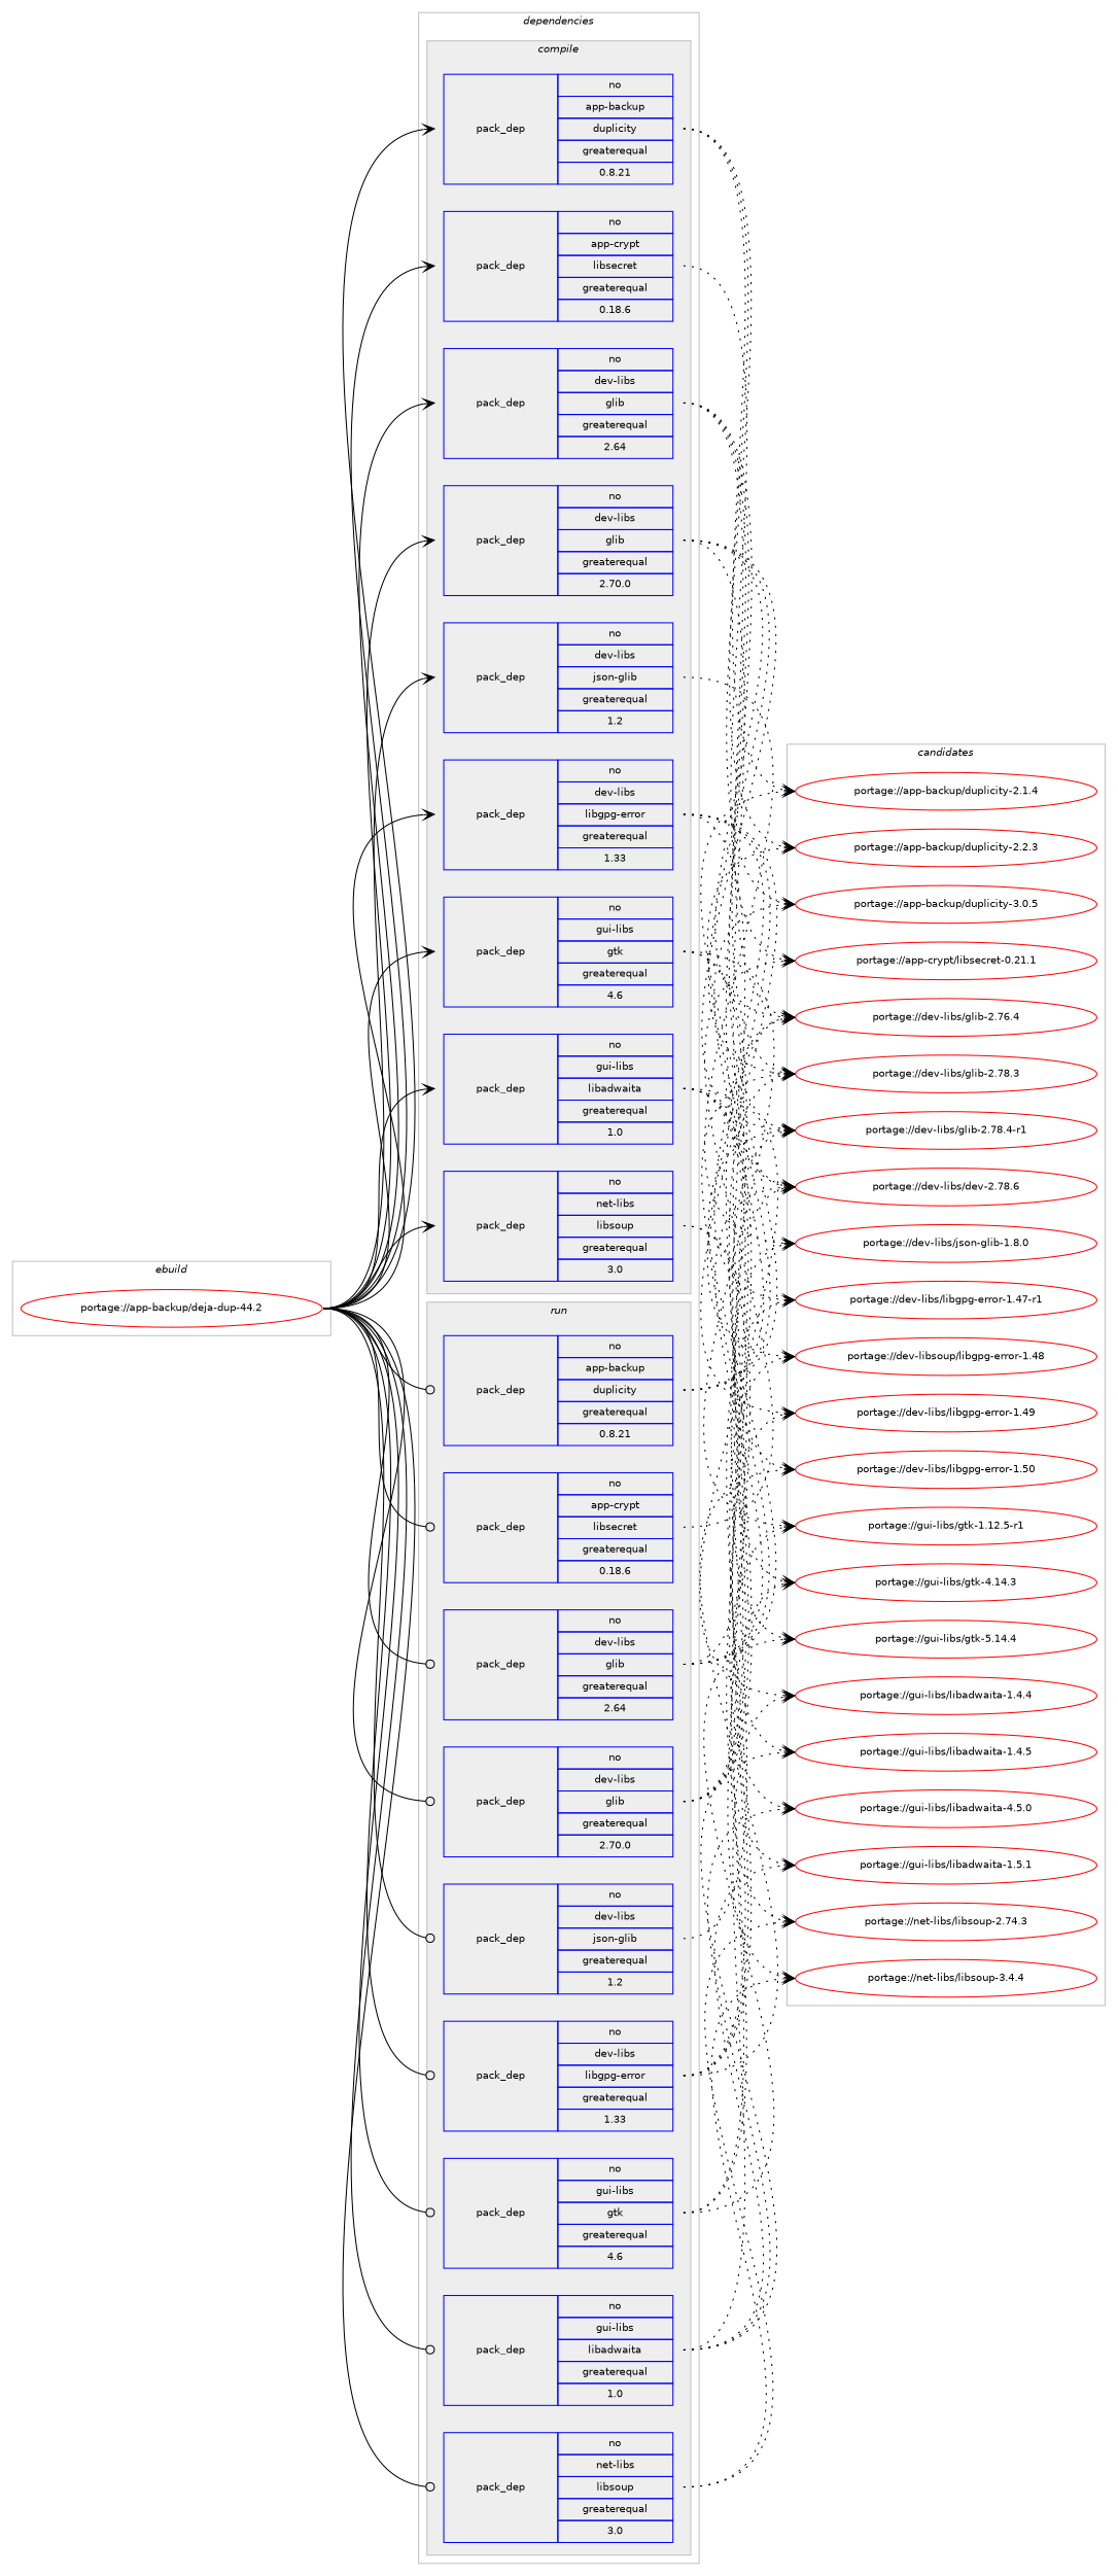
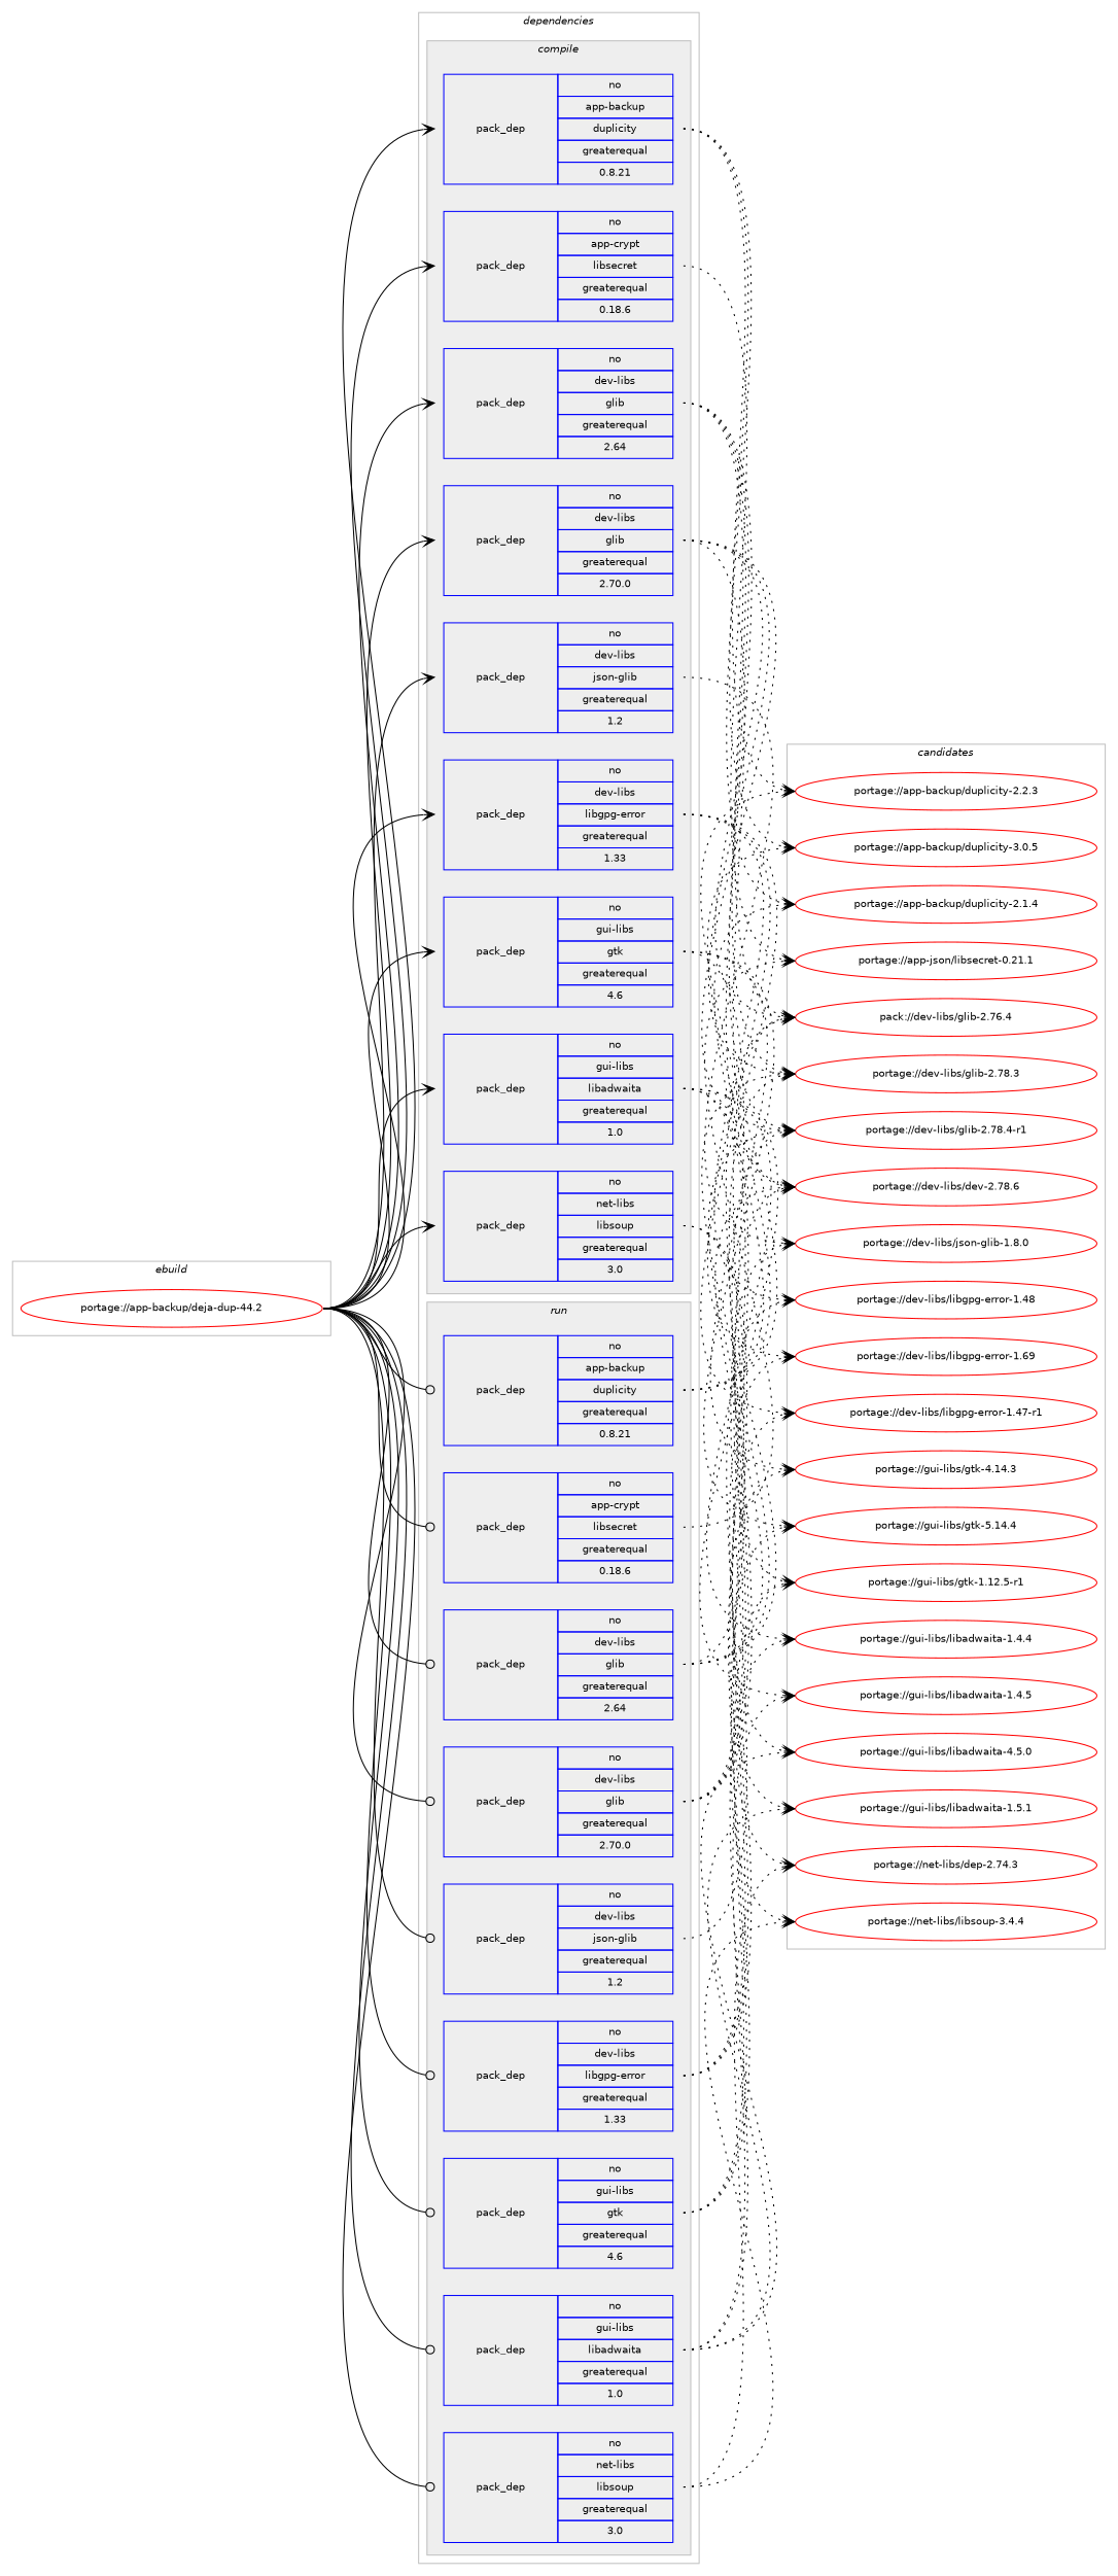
  digraph {
    compound=true
    concentrate=true
    fontname=Helvetica
    fontsize=10
    newrank=true
    rankdir=LR
    ranksep=1.5
    node [color=red fontname=Helvetica fontsize=10]
    edge [arrowhead=vee headport=w style=dotted tailport=e weight=100]
    n1 [label="portage://app-backup/deja-dup-44.2" width=4]
    n2 [color=blue label=<<TABLE BORDER="0" CELLBORDER="1" CELLSPACING="0" CELLPADDING="4" WIDTH="220"><TR><TD ROWSPAN="6" CELLPADDING="30">pack_dep</TD></TR><TR><TD WIDTH="110">no</TD></TR><TR><TD>app-backup</TD></TR><TR><TD>duplicity</TD></TR><TR><TD>greaterequal</TD></TR><TR><TD>0.8.21</TD></TR></TABLE>> shape=none]
    n3 [color=blue label=<<TABLE BORDER="0" CELLBORDER="1" CELLSPACING="0" CELLPADDING="4" WIDTH="220"><TR><TD ROWSPAN="6" CELLPADDING="30">pack_dep</TD></TR><TR><TD WIDTH="110">no</TD></TR><TR><TD>app-crypt</TD></TR><TR><TD>libsecret</TD></TR><TR><TD>greaterequal</TD></TR><TR><TD>0.18.6</TD></TR></TABLE>> shape=none]
    n4 [color=blue label=<<TABLE BORDER="0" CELLBORDER="1" CELLSPACING="0" CELLPADDING="4" WIDTH="220"><TR><TD ROWSPAN="6" CELLPADDING="30">pack_dep</TD></TR><TR><TD WIDTH="110">no</TD></TR><TR><TD>dev-libs</TD></TR><TR><TD>glib</TD></TR><TR><TD>greaterequal</TD></TR><TR><TD>2.64</TD></TR></TABLE>> shape=none]
    n5 [color=blue label=<<TABLE BORDER="0" CELLBORDER="1" CELLSPACING="0" CELLPADDING="4" WIDTH="220"><TR><TD ROWSPAN="6" CELLPADDING="30">pack_dep</TD></TR><TR><TD WIDTH="110">no</TD></TR><TR><TD>dev-libs</TD></TR><TR><TD>glib</TD></TR><TR><TD>greaterequal</TD></TR><TR><TD>2.70.0</TD></TR></TABLE>> shape=none]
    n6 [color=blue label=<<TABLE BORDER="0" CELLBORDER="1" CELLSPACING="0" CELLPADDING="4" WIDTH="220"><TR><TD ROWSPAN="6" CELLPADDING="30">pack_dep</TD></TR><TR><TD WIDTH="110">no</TD></TR><TR><TD>dev-libs</TD></TR><TR><TD>json-glib</TD></TR><TR><TD>greaterequal</TD></TR><TR><TD>1.2</TD></TR></TABLE>> shape=none]
    n7 [color=blue label=<<TABLE BORDER="0" CELLBORDER="1" CELLSPACING="0" CELLPADDING="4" WIDTH="220"><TR><TD ROWSPAN="6" CELLPADDING="30">pack_dep</TD></TR><TR><TD WIDTH="110">no</TD></TR><TR><TD>dev-libs</TD></TR><TR><TD>libgpg-error</TD></TR><TR><TD>greaterequal</TD></TR><TR><TD>1.33</TD></TR></TABLE>> shape=none]
    n8 [color=blue label=<<TABLE BORDER="0" CELLBORDER="1" CELLSPACING="0" CELLPADDING="4" WIDTH="220"><TR><TD ROWSPAN="6" CELLPADDING="30">pack_dep</TD></TR><TR><TD WIDTH="110">no</TD></TR><TR><TD>gui-libs</TD></TR><TR><TD>gtk</TD></TR><TR><TD>greaterequal</TD></TR><TR><TD>4.6</TD></TR></TABLE>> shape=none]
    n9 [color=blue label=<<TABLE BORDER="0" CELLBORDER="1" CELLSPACING="0" CELLPADDING="4" WIDTH="220"><TR><TD ROWSPAN="6" CELLPADDING="30">pack_dep</TD></TR><TR><TD WIDTH="110">no</TD></TR><TR><TD>gui-libs</TD></TR><TR><TD>libadwaita</TD></TR><TR><TD>greaterequal</TD></TR><TR><TD>1.0</TD></TR></TABLE>> shape=none]
    n10 [color=blue label=<<TABLE BORDER="0" CELLBORDER="1" CELLSPACING="0" CELLPADDING="4" WIDTH="220"><TR><TD ROWSPAN="6" CELLPADDING="30">pack_dep</TD></TR><TR><TD WIDTH="110">no</TD></TR><TR><TD>net-libs</TD></TR><TR><TD>libsoup</TD></TR><TR><TD>greaterequal</TD></TR><TR><TD>3.0</TD></TR></TABLE>> shape=none]
    n11 [color=blue label=<<TABLE BORDER="0" CELLBORDER="1" CELLSPACING="0" CELLPADDING="4" WIDTH="220"><TR><TD ROWSPAN="6" CELLPADDING="30">pack_dep</TD></TR><TR><TD WIDTH="110">no</TD></TR><TR><TD>app-backup</TD></TR><TR><TD>duplicity</TD></TR><TR><TD>greaterequal</TD></TR><TR><TD>0.8.21</TD></TR></TABLE>> shape=none]
    n12 [color=blue label=<<TABLE BORDER="0" CELLBORDER="1" CELLSPACING="0" CELLPADDING="4" WIDTH="220"><TR><TD ROWSPAN="6" CELLPADDING="30">pack_dep</TD></TR><TR><TD WIDTH="110">no</TD></TR><TR><TD>app-crypt</TD></TR><TR><TD>libsecret</TD></TR><TR><TD>greaterequal</TD></TR><TR><TD>0.18.6</TD></TR></TABLE>> shape=none]
    n13 [color=blue label=<<TABLE BORDER="0" CELLBORDER="1" CELLSPACING="0" CELLPADDING="4" WIDTH="220"><TR><TD ROWSPAN="6" CELLPADDING="30">pack_dep</TD></TR><TR><TD WIDTH="110">no</TD></TR><TR><TD>dev-libs</TD></TR><TR><TD>glib</TD></TR><TR><TD>greaterequal</TD></TR><TR><TD>2.64</TD></TR></TABLE>> shape=none]
    n14 [color=blue label=<<TABLE BORDER="0" CELLBORDER="1" CELLSPACING="0" CELLPADDING="4" WIDTH="220"><TR><TD ROWSPAN="6" CELLPADDING="30">pack_dep</TD></TR><TR><TD WIDTH="110">no</TD></TR><TR><TD>dev-libs</TD></TR><TR><TD>glib</TD></TR><TR><TD>greaterequal</TD></TR><TR><TD>2.70.0</TD></TR></TABLE>> shape=none]
    n15 [color=blue label=<<TABLE BORDER="0" CELLBORDER="1" CELLSPACING="0" CELLPADDING="4" WIDTH="220"><TR><TD ROWSPAN="6" CELLPADDING="30">pack_dep</TD></TR><TR><TD WIDTH="110">no</TD></TR><TR><TD>dev-libs</TD></TR><TR><TD>json-glib</TD></TR><TR><TD>greaterequal</TD></TR><TR><TD>1.2</TD></TR></TABLE>> shape=none]
    n16 [color=blue label=<<TABLE BORDER="0" CELLBORDER="1" CELLSPACING="0" CELLPADDING="4" WIDTH="220"><TR><TD ROWSPAN="6" CELLPADDING="30">pack_dep</TD></TR><TR><TD WIDTH="110">no</TD></TR><TR><TD>dev-libs</TD></TR><TR><TD>libgpg-error</TD></TR><TR><TD>greaterequal</TD></TR><TR><TD>1.33</TD></TR></TABLE>> shape=none]
    n17 [color=blue label=<<TABLE BORDER="0" CELLBORDER="1" CELLSPACING="0" CELLPADDING="4" WIDTH="220"><TR><TD ROWSPAN="6" CELLPADDING="30">pack_dep</TD></TR><TR><TD WIDTH="110">no</TD></TR><TR><TD>gui-libs</TD></TR><TR><TD>gtk</TD></TR><TR><TD>greaterequal</TD></TR><TR><TD>4.6</TD></TR></TABLE>> shape=none]
    n18 [color=blue label=<<TABLE BORDER="0" CELLBORDER="1" CELLSPACING="0" CELLPADDING="4" WIDTH="220"><TR><TD ROWSPAN="6" CELLPADDING="30">pack_dep</TD></TR><TR><TD WIDTH="110">no</TD></TR><TR><TD>gui-libs</TD></TR><TR><TD>libadwaita</TD></TR><TR><TD>greaterequal</TD></TR><TR><TD>1.0</TD></TR></TABLE>> shape=none]
    n19 [color=blue label=<<TABLE BORDER="0" CELLBORDER="1" CELLSPACING="0" CELLPADDING="4" WIDTH="220"><TR><TD ROWSPAN="6" CELLPADDING="30">pack_dep</TD></TR><TR><TD WIDTH="110">no</TD></TR><TR><TD>net-libs</TD></TR><TR><TD>libsoup</TD></TR><TR><TD>greaterequal</TD></TR><TR><TD>3.0</TD></TR></TABLE>> shape=none]
    n20 [label="portage://app-backup/duplicity-2.1.4" width=4]
    n21 [label="portage://app-backup/duplicity-2.2.3" width=4]
    n22 [label="portage://app-backup/duplicity-3.0.5" width=4]
-   n23 [label="portage://app-crypt/libsecret-0.21.1" width=4]
-   n24 [label="portage://dev-libs/glib-2.76.4" width=4]
+   n23 [label="portage://app-json/libsecret-0.21.1" width=4]
+   n24 [label="pack://dev-libs/glib-2.76.4" width=4]
    n25 [label="portage://dev-libs/glib-2.78.3" width=4]
    n26 [label="portage://dev-libs/glib-2.78.4-r1" width=4]
    n27 [label="portage://dev-libs/dev-2.78.6" width=4]
    n28 [label="portage://dev-libs/json-glib-1.8.0" width=4]
    n29 [label="portage://dev-libs/libgpg-error-1.47-r1" width=4]
-   n30 [label="portage://dev-libsoup/libgpg-error-1.48" width=4]
-   n31 [label="portage://dev-libs/libgpg-error-1.49" width=4]
-   n32 [label="portage://dev-libs/libgpg-error-1.50" width=4]
+   n30 [label="portage://dev-libs/libgpg-error-1.48" width=4]
+   n31 [label="portage://dev-libs/libgpg-error-1.69" width=4]
    n33 [label="portage://gui-libs/gtk-1.12.5-r1" width=4]
    n34 [label="portage://gui-libs/gtk-4.14.3" width=4]
    n35 [label="portage://gui-libs/gtk-5.14.4" width=4]
    n36 [label="portage://gui-libs/libadwaita-1.4.4" width=4]
    n37 [label="portage://gui-libs/libadwaita-1.4.5" width=4]
    n38 [label="portage://gui-libs/libadwaita-4.5.0" width=4]
    n39 [label="portage://gui-libs/libadwaita-1.5.1" width=4]
-   n40 [label="portage://net-libs/libsoup-2.74.3" width=4]
+   n40 [label="portage://net-libs/dep-2.74.3" width=4]
    n41 [label="portage://net-libs/libsoup-3.4.4" width=4]
    subgraph cluster_1 {
      color=gray
      label=<<i>ebuild</i>>
      rank=same
      n1
    }
    subgraph cluster_2 {
      color=gray
      label=<<i>dependencies</i>>
      subgraph cluster_3 {
        color=gray
        fillcolor="#eeeeee"
        label=<<i>compile</i>>
        style=filled
        subgraph sub_4 {
          color=gray
          fillcolor="#eeeeee"
          label=<<i>compile</i>>
          style=filled
          n2
        }
        subgraph sub_5 {
          color=gray
          fillcolor="#eeeeee"
          label=<<i>compile</i>>
          style=filled
          n3
        }
        subgraph sub_6 {
          color=gray
          fillcolor="#eeeeee"
          label=<<i>compile</i>>
          style=filled
          n4
        }
        subgraph sub_7 {
          color=gray
          fillcolor="#eeeeee"
          label=<<i>compile</i>>
          style=filled
          n5
        }
        subgraph sub_8 {
          color=gray
          fillcolor="#eeeeee"
          label=<<i>compile</i>>
          style=filled
          n6
        }
        subgraph sub_9 {
          color=gray
          fillcolor="#eeeeee"
          label=<<i>compile</i>>
          style=filled
          n7
        }
        subgraph sub_10 {
          color=gray
          fillcolor="#eeeeee"
          label=<<i>compile</i>>
          style=filled
          n8
        }
        subgraph sub_11 {
          color=gray
          fillcolor="#eeeeee"
          label=<<i>compile</i>>
          style=filled
          n9
        }
        subgraph sub_12 {
          color=gray
          fillcolor="#eeeeee"
          label=<<i>compile</i>>
          style=filled
          n10
        }
      }
      subgraph cluster_13 {
        color=gray
        fillcolor="#eeeeee"
        label=<<i>compile and run</i>>
        style=filled
      }
      subgraph cluster_14 {
        color=gray
        fillcolor="#eeeeee"
        label=<<i>run</i>>
        style=filled
        subgraph sub_15 {
          color=gray
          fillcolor="#eeeeee"
          label=<<i>run</i>>
          style=filled
          n11
        }
        subgraph sub_16 {
          color=gray
          fillcolor="#eeeeee"
          label=<<i>run</i>>
          style=filled
          n12
        }
        subgraph sub_17 {
          color=gray
          fillcolor="#eeeeee"
          label=<<i>run</i>>
          style=filled
          n13
        }
        subgraph sub_18 {
          color=gray
          fillcolor="#eeeeee"
          label=<<i>run</i>>
          style=filled
          n14
        }
        subgraph sub_19 {
          color=gray
          fillcolor="#eeeeee"
          label=<<i>run</i>>
          style=filled
          n15
        }
        subgraph sub_20 {
          color=gray
          fillcolor="#eeeeee"
          label=<<i>run</i>>
          style=filled
          n16
        }
        subgraph sub_21 {
          color=gray
          fillcolor="#eeeeee"
          label=<<i>run</i>>
          style=filled
          n17
        }
        subgraph sub_22 {
          color=gray
          fillcolor="#eeeeee"
          label=<<i>run</i>>
          style=filled
          n18
        }
        subgraph sub_23 {
          color=gray
          fillcolor="#eeeeee"
          label=<<i>run</i>>
          style=filled
          n19
        }
      }
    }
    subgraph cluster_24 {
      color=gray
      label=<<i>candidates</i>>
      rank=same
      subgraph sub_25 {
        color=black
        label=<<i>candidates</i>>
        nodesep=1
        rank=same
        n20
        n21
        n22
      }
      subgraph sub_26 {
        color=black
        label=<<i>candidates</i>>
        nodesep=1
        rank=same
        n23
      }
      subgraph sub_27 {
        color=black
        label=<<i>candidates</i>>
        nodesep=1
        rank=same
        n24
        n25
        n26
        n27
      }
      subgraph sub_28 {
        color=black
        label=<<i>candidates</i>>
        nodesep=1
        rank=same
        n24
        n25
        n26
        n27
      }
      subgraph sub_29 {
        color=black
        label=<<i>candidates</i>>
        nodesep=1
        rank=same
        n28
      }
      subgraph sub_30 {
        color=black
        label=<<i>candidates</i>>
        nodesep=1
        rank=same
        n29
        n30
        n31
-       n32
      }
      subgraph sub_31 {
        color=black
        label=<<i>candidates</i>>
        nodesep=1
        rank=same
        n33
        n34
        n35
      }
      subgraph sub_32 {
        color=black
        label=<<i>candidates</i>>
        nodesep=1
        rank=same
        n36
        n37
        n38
        n39
      }
      subgraph sub_33 {
        color=black
        label=<<i>candidates</i>>
        nodesep=1
        rank=same
        n40
        n41
      }
      subgraph sub_34 {
        color=black
        label=<<i>candidates</i>>
        nodesep=1
        rank=same
        n20
        n21
        n22
      }
      subgraph sub_35 {
        color=black
        label=<<i>candidates</i>>
        nodesep=1
        rank=same
        n23
      }
      subgraph sub_36 {
        color=black
        label=<<i>candidates</i>>
        nodesep=1
        rank=same
        n24
        n25
        n26
        n27
      }
      subgraph sub_37 {
        color=black
        label=<<i>candidates</i>>
        nodesep=1
        rank=same
        n24
        n25
        n26
        n27
      }
      subgraph sub_38 {
        color=black
        label=<<i>candidates</i>>
        nodesep=1
        rank=same
        n36
        n37
        n38
        n39
      }
      subgraph sub_39 {
        color=black
        label=<<i>candidates</i>>
        nodesep=1
        rank=same
        n28
      }
      subgraph sub_40 {
        color=black
        label=<<i>candidates</i>>
        nodesep=1
        rank=same
        n29
        n30
        n31
-       n32
      }
      subgraph sub_41 {
        color=black
        label=<<i>candidates</i>>
        nodesep=1
        rank=same
        n33
        n34
        n35
      }
      subgraph sub_42 {
        color=black
        label=<<i>candidates</i>>
        nodesep=1
        rank=same
        n40
        n41
      }
    }
    n1 -> n2 [style=solid weight=20]
    n1 -> n3 [style=solid weight=20]
    n1 -> n4 [style=solid weight=20]
    n1 -> n5 [style=solid weight=20]
    n1 -> n6 [style=solid weight=20]
    n1 -> n7 [style=solid weight=20]
    n1 -> n8 [style=solid weight=20]
    n1 -> n9 [style=solid weight=20]
    n1 -> n10 [style=solid weight=20]
    n1 -> n11 [arrowhead=odot style=solid weight=20]
    n1 -> n12 [arrowhead=odot style=solid weight=20]
    n1 -> n13 [arrowhead=odot style=solid weight=20]
    n1 -> n14 [arrowhead=odot style=solid weight=20]
    n1 -> n15 [arrowhead=odot style=solid weight=20]
    n1 -> n16 [arrowhead=odot style=solid weight=20]
    n1 -> n17 [arrowhead=odot style=solid weight=20]
    n1 -> n18 [arrowhead=odot style=solid weight=20]
    n1 -> n19 [arrowhead=odot style=solid weight=20]
    n2 -> n20
    n2 -> n21
    n2 -> n22
    n3 -> n23
    n4 -> n24
    n4 -> n25
    n4 -> n26
    n4 -> n27
    n5 -> n24
    n5 -> n25
    n5 -> n26
    n5 -> n27
    n6 -> n28
    n7 -> n29
    n7 -> n30
    n7 -> n31
-   n7 -> n32
    n8 -> n33
    n8 -> n34
    n8 -> n35
    n9 -> n36
    n9 -> n37
    n9 -> n38
    n9 -> n39
    n10 -> n40
    n10 -> n41
    n11 -> n20
    n11 -> n21
    n11 -> n22
    n12 -> n23
    n13 -> n24
    n13 -> n25
    n13 -> n26
    n13 -> n27
    n14 -> n24
    n14 -> n25
    n14 -> n26
    n14 -> n27
    n15 -> n28
    n16 -> n29
    n16 -> n30
    n16 -> n31
-   n16 -> n32
    n17 -> n33
    n17 -> n34
    n17 -> n35
    n18 -> n36
    n18 -> n37
    n18 -> n38
    n18 -> n39
    n19 -> n40
    n19 -> n41
  }
